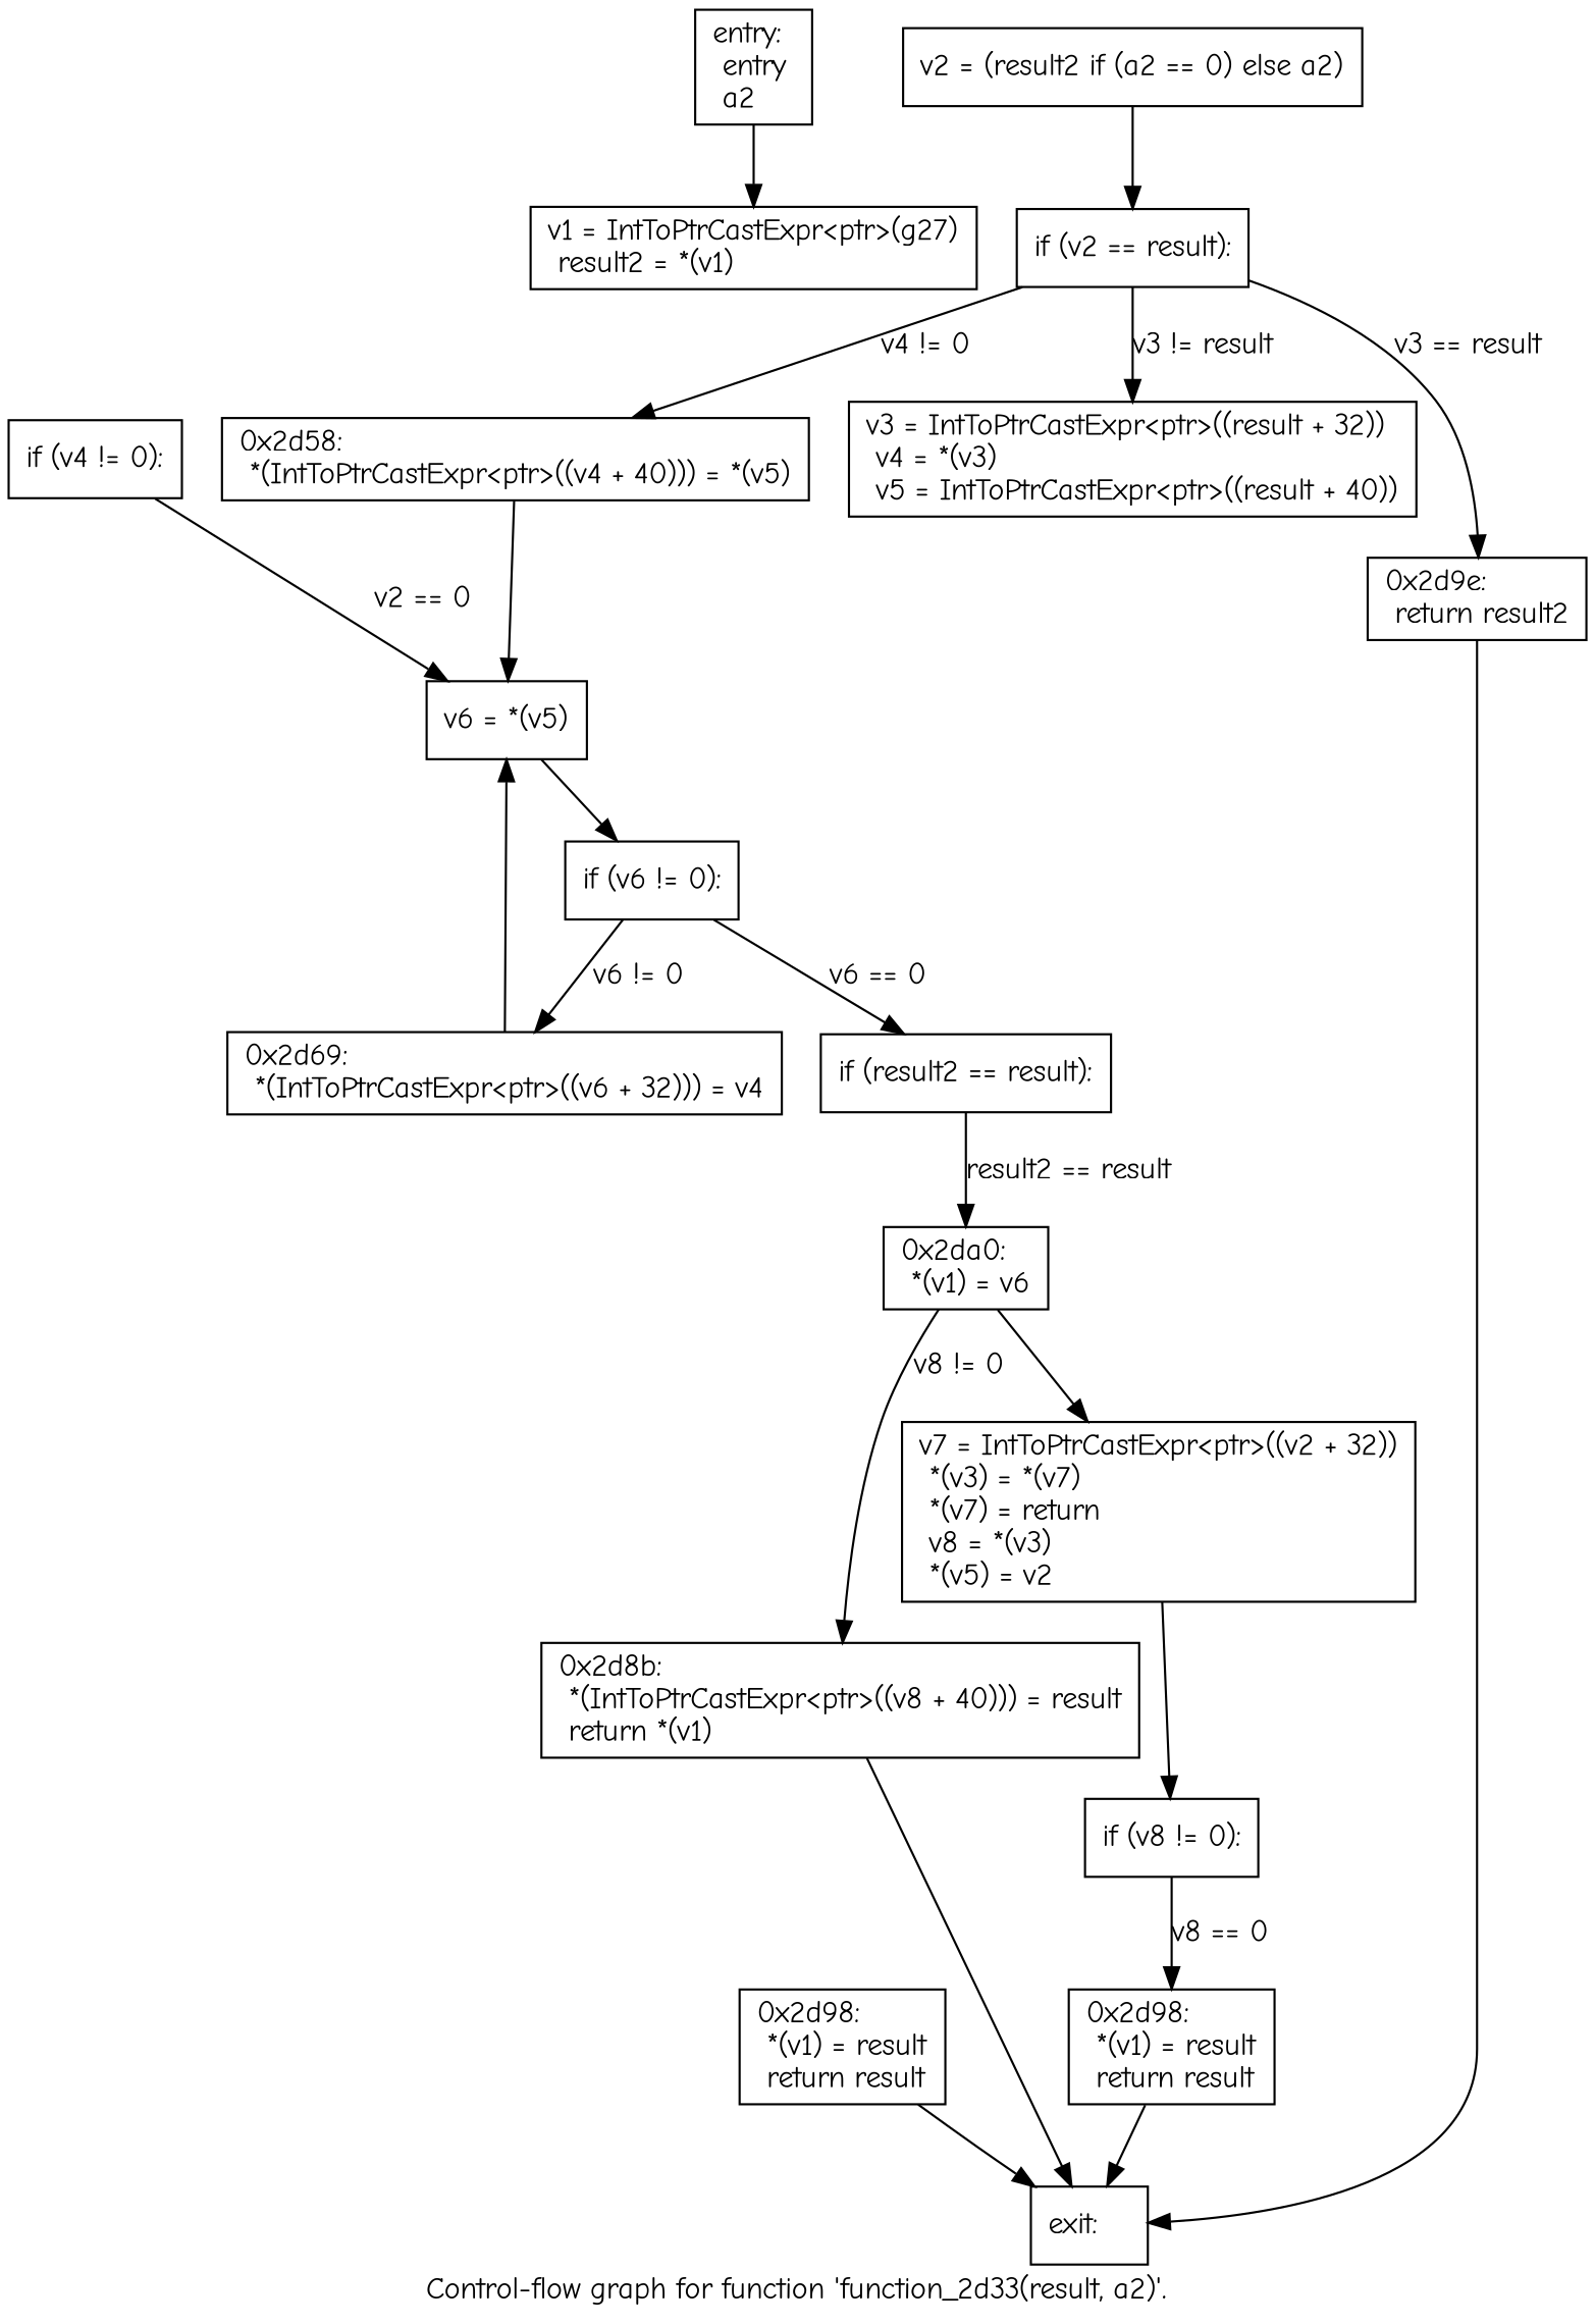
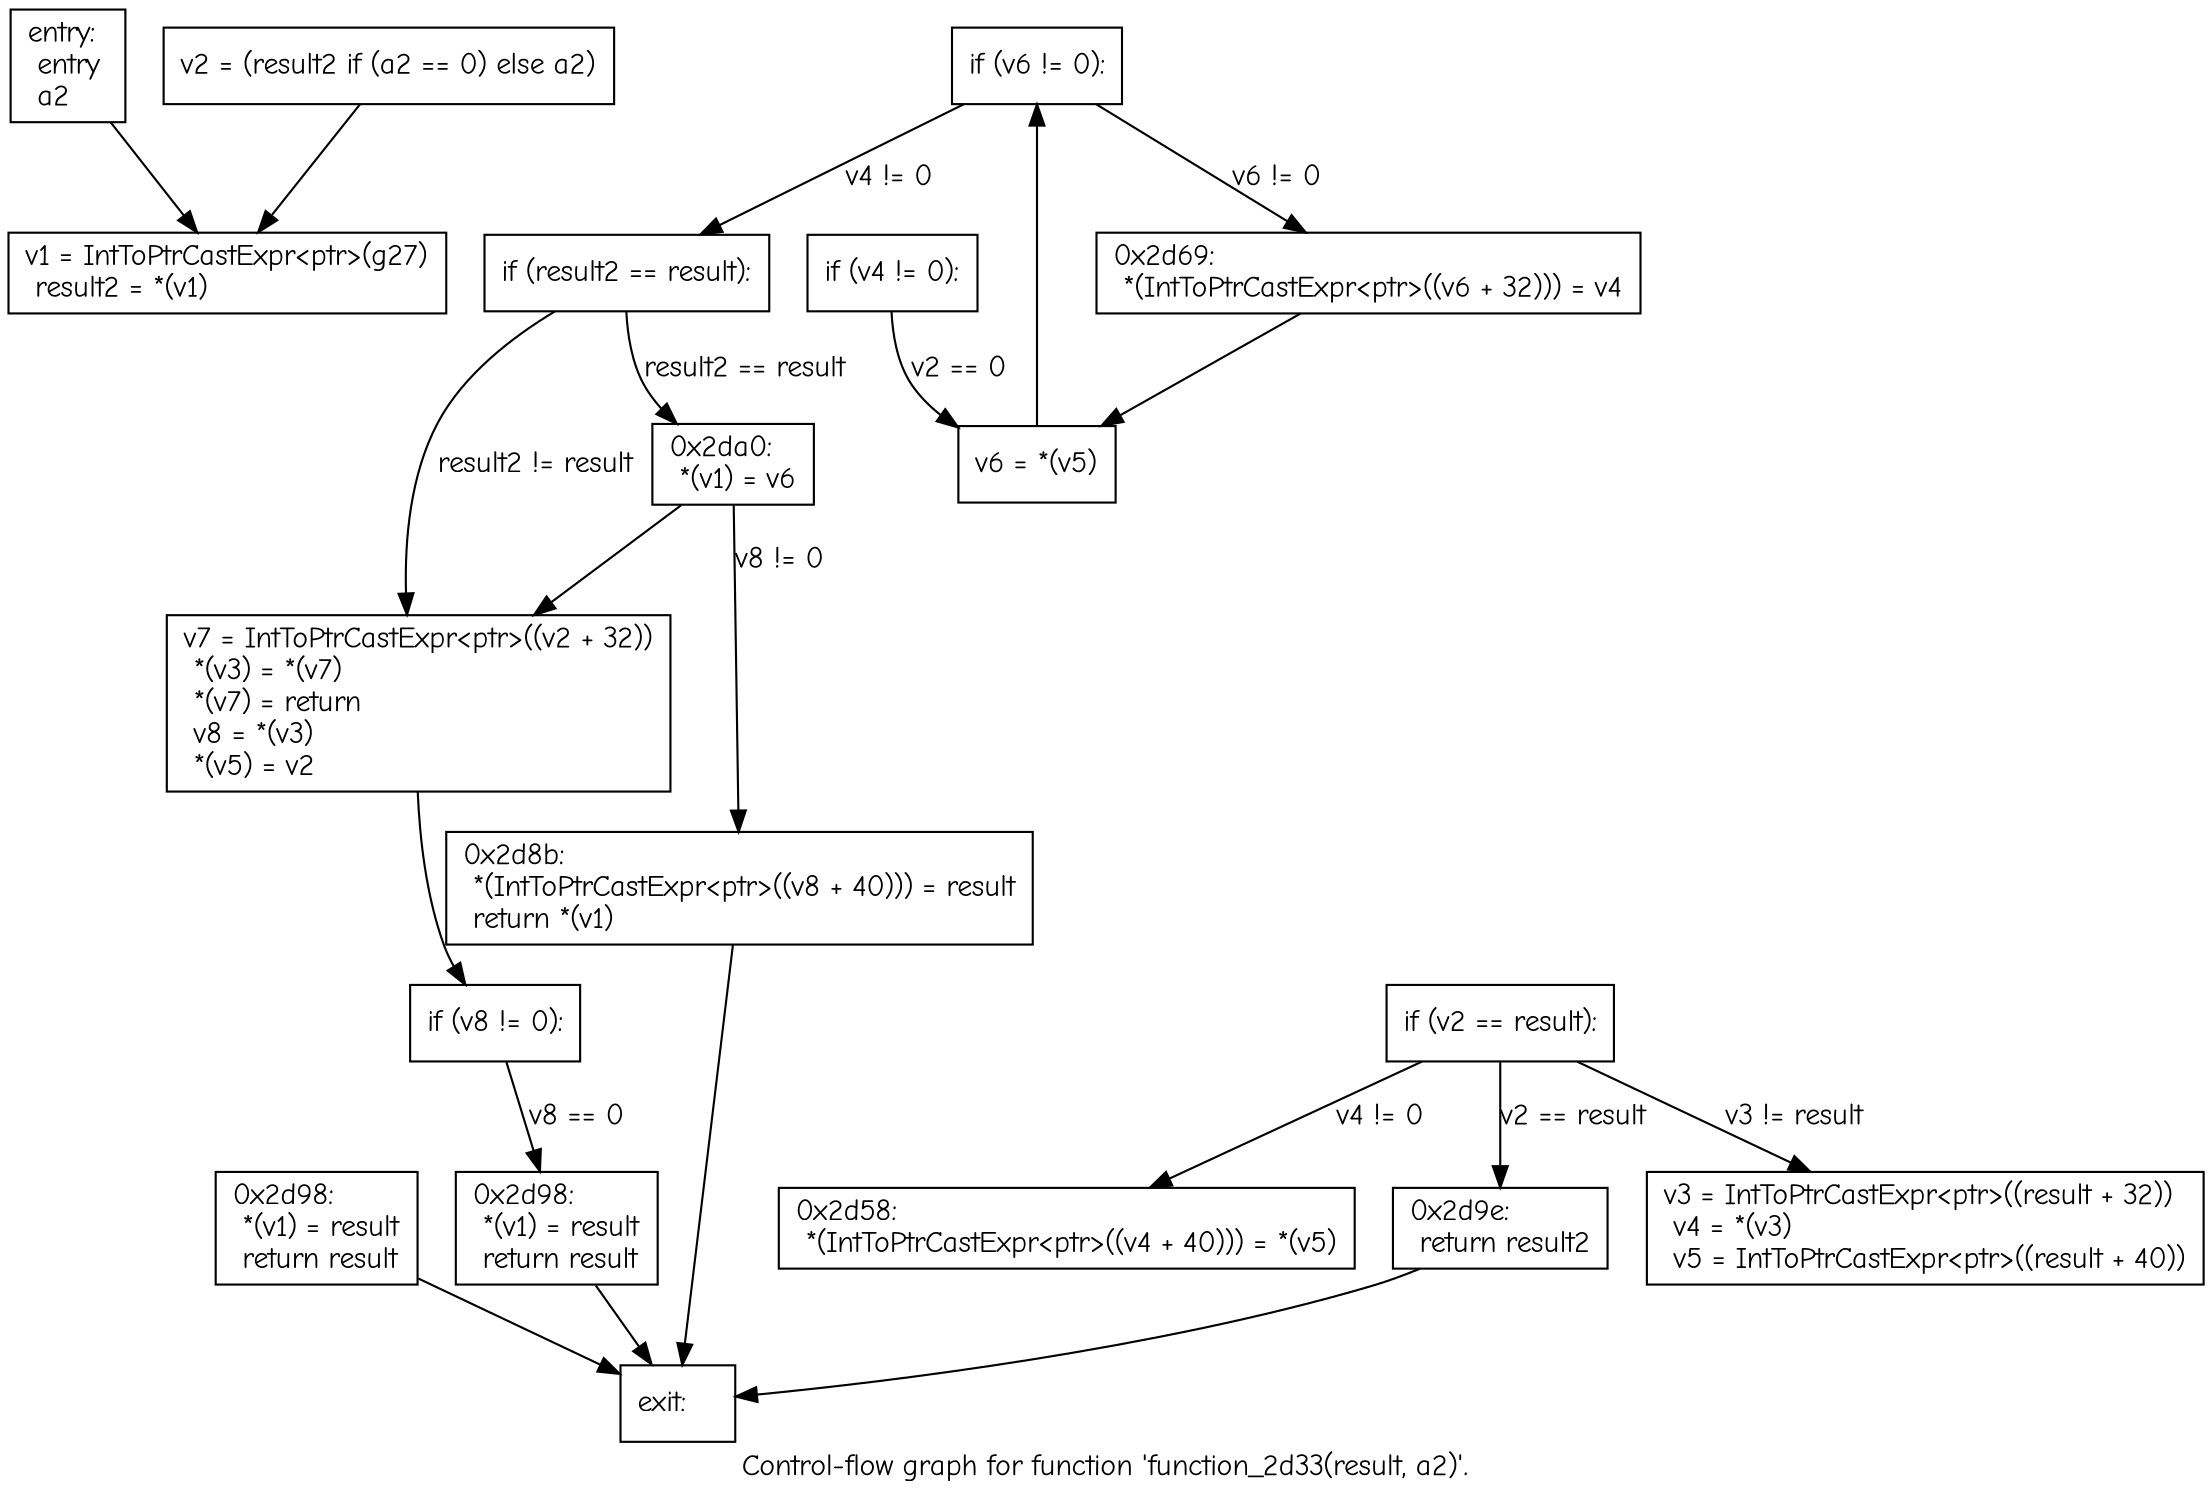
  digraph {
    fontname="Comic Neue"
    label="Control-flow graph for function 'function_2d33(result, a2)'."
    node [fontname="Comic Neue" shape=record]
    edge [fontname="Comic Neue"]
    n1 [label="{entry:\l  entry\l  a2\l}"]
    n2 [label="{  v1 = IntToPtrCastExpr\<ptr\>(g27)\l  result2 = *(v1)\l}"]
    n3 [label="{0x2d98:\l  *(v1) = result\l  return result\l}"]
    n4 [label="{exit:\l}"]
    n5 [label="{  v2 = (result2 if (a2 == 0) else a2)\l}"]
    n6 [label="{  if (v2 == result):\l}"]
    n7 [label="{0x2d9e:\l  return result2\l}"]
    n8 [label="{  v3 = IntToPtrCastExpr\<ptr\>((result + 32))\l  v4 = *(v3)\l  v5 = IntToPtrCastExpr\<ptr\>((result + 40))\l}"]
    n9 [label="{0x2d58:\l  *(IntToPtrCastExpr\<ptr\>((v4 + 40))) = *(v5)\l}"]
    n10 [label="{  if (v4 != 0):\l}"]
    n11 [label="{  v6 = *(v5)\l}"]
    n12 [label="{  if (v6 != 0):\l}"]
    n13 [label="{0x2d69:\l  *(IntToPtrCastExpr\<ptr\>((v6 + 32))) = v4\l}"]
    n14 [label="{  if (result2 == result):\l}"]
    n15 [label="{0x2da0:\l  *(v1) = v6\l}"]
    n16 [label="{  v7 = IntToPtrCastExpr\<ptr\>((v2 + 32))\l  *(v3) = *(v7)\l  *(v7) = return\l  v8 = *(v3)\l  *(v5) = v2\l}"]
    n17 [label="{0x2d8b:\l  *(IntToPtrCastExpr\<ptr\>((v8 + 40))) = result\l  return *(v1)\l}"]
    n18 [label="{  if (v8 != 0):\l}"]
    n19 [label="{0x2d98:\l  *(v1) = result\l  return result\l}"]
    n1 -> n2
    n3 -> n4
-   n5 -> n6
-   n6 -> n7 [label="v3 == result"]
+   n5 -> n2
+   n6 -> n7 [label="v2 == result"]
    n6 -> n8 [label="v3 != result"]
    n6 -> n9 [label="v4 != 0"]
    n7 -> n4
-   n9 -> n11
    n10 -> n11 [label="v2 == 0"]
    n11 -> n12
    n12 -> n13 [label="v6 != 0"]
-   n12 -> n14 [label="v6 == 0"]
+   n12 -> n14 [label="v4 != 0"]
    n13 -> n11
    n14 -> n15 [label="result2 == result"]
+   n14 -> n16 [label="result2 != result"]
    n15 -> n16
    n15 -> n17 [label="v8 != 0"]
    n16 -> n18
    n17 -> n4
    n18 -> n19 [label="v8 == 0"]
    n19 -> n4
  }
